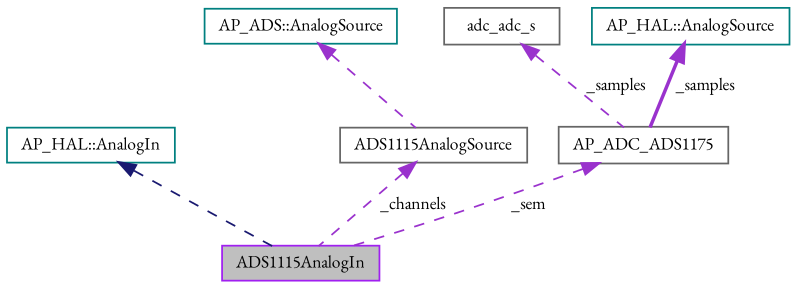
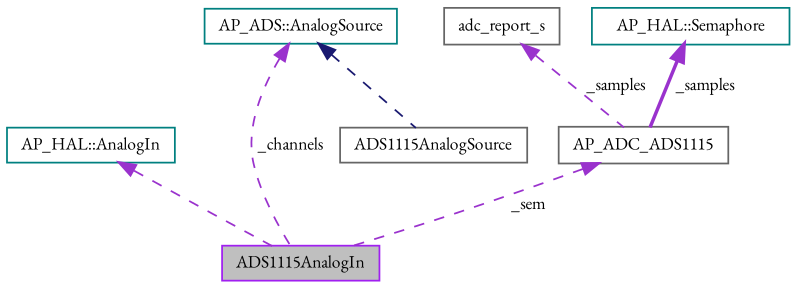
  digraph {
    fontname="EB Garamond"
    node [color=teal fillcolor=white fontname="EB Garamond" fontsize=10 shape=record style=filled]
    edge [color=darkorchid3 dir=back fontname="EB Garamond" fontsize=10 labelfontname=Helvetica labelfontsize=10 style=dashed]
    n1 [color=purple fillcolor=grey75 fontcolor=black height=0.2 label=ADS1115AnalogIn width=0.4]
    n2 [height=0.2 label="AP_HAL::AnalogIn" width=0.4]
    n3 [color=gray40 height=0.2 label=ADS1115AnalogSource width=0.4]
    n4 [height=0.2 label="AP_ADS::AnalogSource" width=0.4]
-   n5 [color=gray40 height=0.2 label=AP_ADC_ADS1175 width=0.4]
-   n6 [color=gray40 height=0.2 label=adc_adc_s width=0.4]
-   n7 [height=0.2 label="AP_HAL::AnalogSource" width=0.4]
-   n2 -> n1 [color=midnightblue]
-   n3 -> n1 [label=" _channels"]
-   n4 -> n3
+   n5 [color=gray40 height=0.2 label=AP_ADC_ADS1115 width=0.4]
+   n6 [color=gray40 height=0.2 label=adc_report_s width=0.4]
+   n7 [height=0.2 label="AP_HAL::Semaphore" width=0.4]
+   n2 -> n1
+   n4 -> n1 [label=" _channels"]
+   n4 -> n3 [color=midnightblue]
    n5 -> n1 [label=" _sem"]
    n6 -> n5 [label=" _samples"]
    n7 -> n5 [label=" _samples" style=bold]
  }
